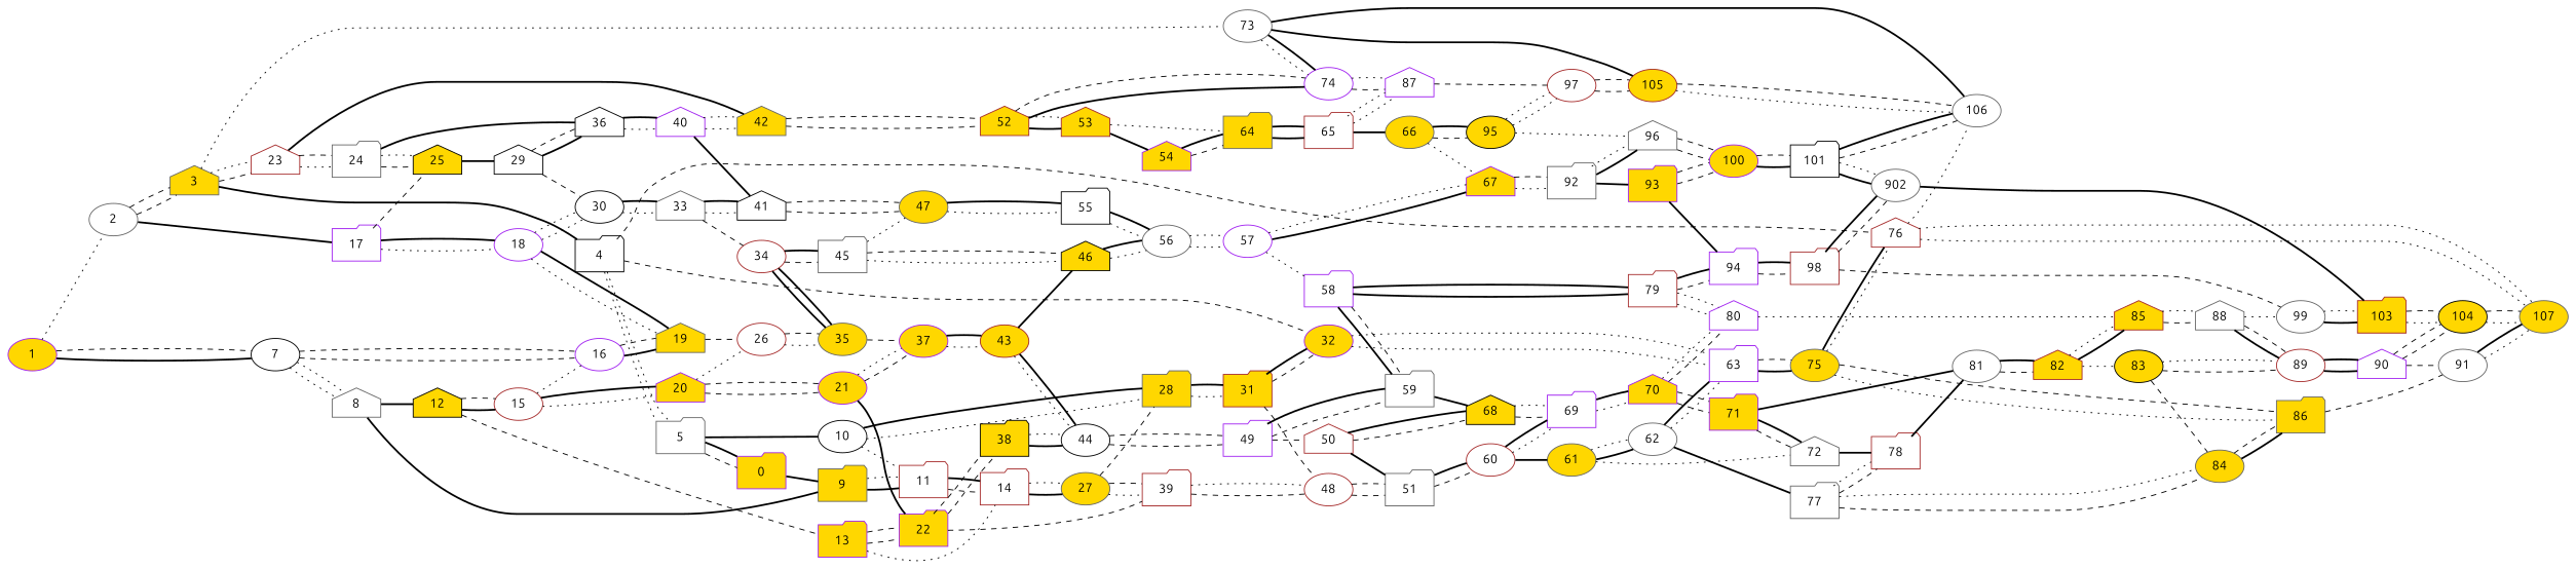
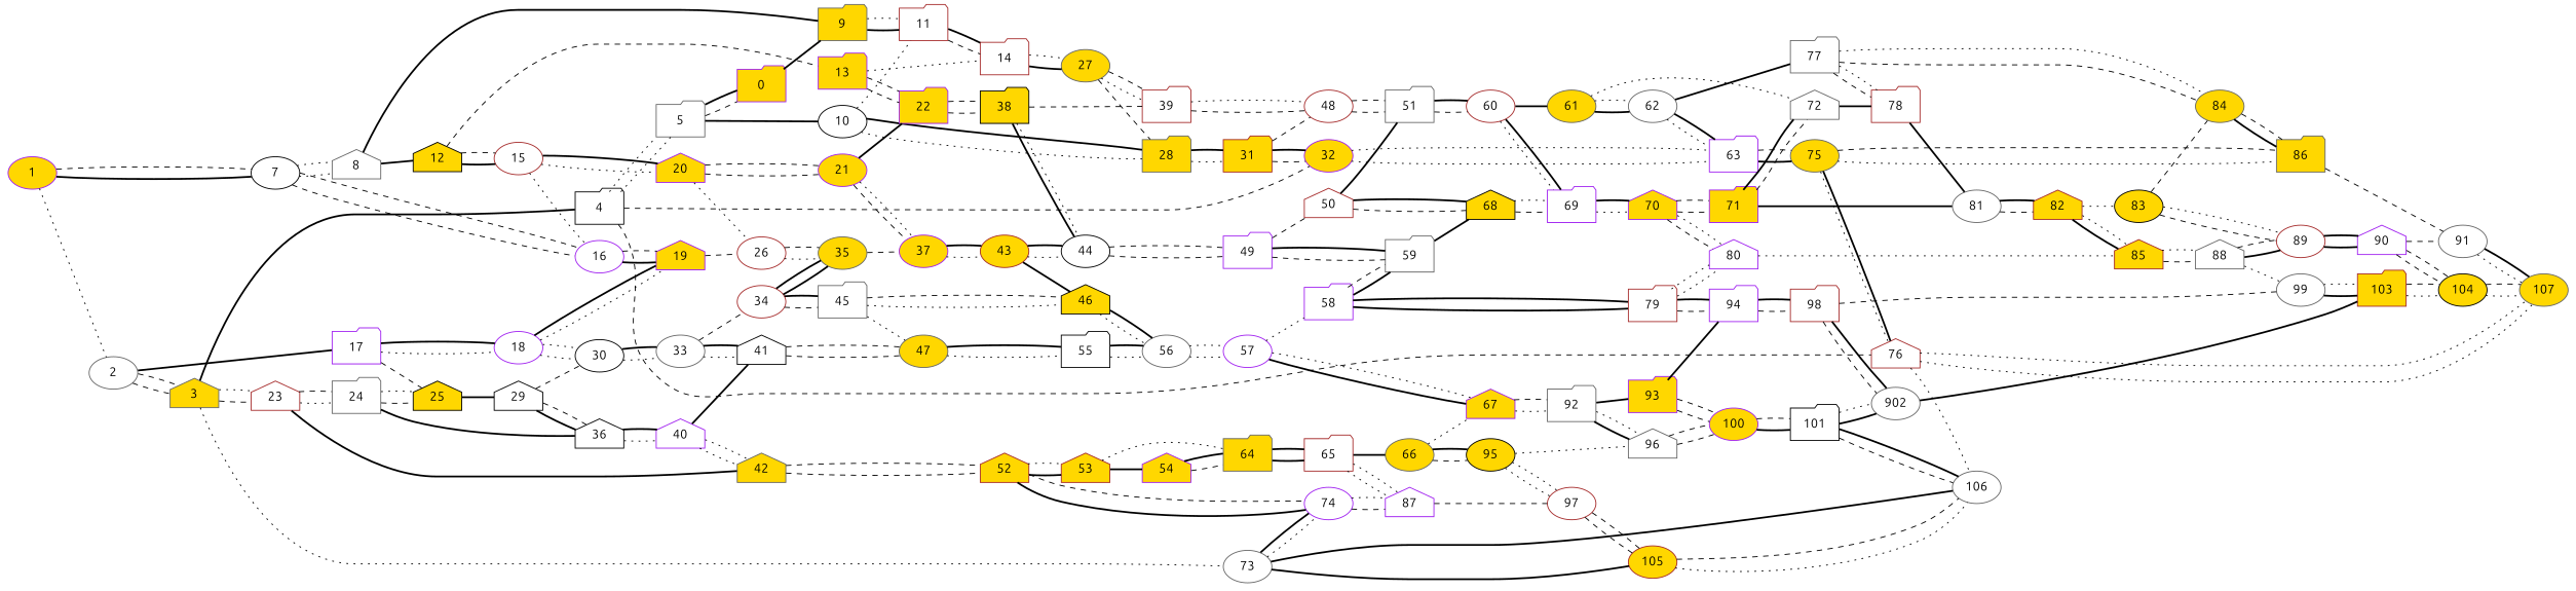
  graph {
    fontname=Ubuntu
    rankdir=LR
    node [color=gray40 fillcolor=white fontname=Ubuntu shape=ellipse style=filled]
    edge [fontname=Ubuntu style=dashed]
    1 [color=purple fillcolor=gold]
    2
    7 [color=black]
    3 [fillcolor=gold shape=house]
    17 [color=purple shape=folder]
    8 [shape=house]
    16 [color=purple]
    4 [color=black shape=folder]
    23 [color=brown shape=house]
    73
    18 [color=purple]
    25 [color=black fillcolor=gold shape=house]
    5 [shape=folder]
    32 [color=purple fillcolor=gold]
    76 [color=brown shape=house]
    24 [shape=folder]
    42 [fillcolor=gold shape=house]
    74 [color=purple]
    105 [color=brown fillcolor=gold]
    106
    n21 [color=purple fillcolor=gold label=0 shape=folder]
    10 [color=black]
    63 [color=purple shape=folder]
    107 [fillcolor=gold]
    9 [fillcolor=gold shape=folder]
    11 [color=brown shape=folder]
    28 [fillcolor=gold shape=folder]
    12 [color=black fillcolor=gold shape=house]
-   19 [fillcolor=gold shape=house]
+   19 [color=purple fillcolor=gold shape=house]
    13 [color=purple fillcolor=gold shape=folder]
    15 [color=brown]
    14 [color=brown shape=folder]
    31 [color=brown fillcolor=gold shape=folder]
    27 [fillcolor=gold]
    22 [color=purple fillcolor=gold shape=folder]
    20 [color=purple fillcolor=gold shape=house]
    38 [color=black fillcolor=gold shape=folder]
    39 [color=brown shape=folder]
    26 [color=brown]
    21 [color=purple fillcolor=gold]
    30 [color=black]
    29 [color=black shape=house]
-   33 [shape=house]
+   33
    35 [fillcolor=gold]
    37 [color=purple fillcolor=gold]
    43 [color=brown fillcolor=gold]
    44 [color=black]
    36 [color=black shape=house]
    52 [color=brown fillcolor=gold shape=house]
    40 [color=purple shape=house]
    48 [color=brown]
    34 [color=brown]
    41 [color=black shape=house]
    51 [shape=folder]
    75 [fillcolor=gold]
    45 [shape=folder]
    47 [fillcolor=gold]
    46 [color=black fillcolor=gold shape=house]
    49 [color=purple shape=folder]
    55 [color=black shape=folder]
    53 [color=brown fillcolor=gold shape=house]
    56
    50 [color=brown shape=house]
    59 [shape=folder]
    57 [color=purple]
    60 [color=brown]
    68 [color=black fillcolor=gold shape=house]
    69 [color=purple shape=folder]
    61 [fillcolor=gold]
    54 [color=purple fillcolor=gold shape=house]
    64 [fillcolor=gold shape=folder]
    87 [color=purple shape=house]
    65 [color=brown shape=folder]
    58 [color=purple shape=folder]
    67 [color=purple fillcolor=gold shape=house]
    79 [color=brown shape=folder]
    92 [shape=folder]
    80 [color=purple shape=house]
    94 [color=purple shape=folder]
    62
    72 [shape=house]
    70 [color=purple fillcolor=gold shape=house]
    77 [shape=folder]
    78 [color=brown shape=folder]
    84 [fillcolor=gold]
    86 [fillcolor=gold shape=folder]
    66 [fillcolor=gold]
    95 [color=black fillcolor=gold]
    97 [color=brown]
    96 [shape=house]
    93 [color=purple fillcolor=gold shape=folder]
    71 [color=purple fillcolor=gold shape=folder]
    81
    85 [color=brown fillcolor=gold shape=house]
    82 [color=brown fillcolor=gold shape=house]
    91
    98 [color=brown shape=folder]
    88 [shape=house]
    83 [color=black fillcolor=gold]
    89 [color=brown]
    90 [color=purple shape=house]
    99
    103 [color=brown fillcolor=gold shape=folder]
    104 [color=black fillcolor=gold]
    100 [color=purple fillcolor=gold]
    101 [color=black shape=folder]
    n107 [label=902]
    1 -- 2 [style=dotted]
    1 -- 7 [style=bold]
    1 -- 7
    2 -- 3
    2 -- 3
    2 -- 17 [style=bold]
    7 -- 8 [style=dotted]
    7 -- 8 [style=dotted]
    7 -- 16
    7 -- 16
    3 -- 4 [style=bold]
    3 -- 23
    3 -- 23 [style=dotted]
    3 -- 73 [style=dotted]
    17 -- 18 [style=dotted]
    17 -- 18 [style=bold]
    17 -- 25
    8 -- 9 [style=bold]
    8 -- 12 [style=bold]
    16 -- 19 [style=bold]
    16 -- 19
    4 -- 5 [style=dotted]
    4 -- 5 [style=dotted]
    4 -- 32
    4 -- 76
    23 -- 24 [style=dotted]
    23 -- 24
    23 -- 42 [style=bold]
    73 -- 74 [style=dotted]
    73 -- 74 [style=bold]
    73 -- 105 [style=bold]
    73 -- 106 [style=bold]
    18 -- 19 [style=dotted]
    18 -- 19 [style=bold]
    18 -- 30 [style=dotted]
    18 -- 30 [style=dotted]
    25 -- 29 [style=bold]
    5 -- n21
    5 -- n21 [style=bold]
    5 -- 10 [style=bold]
    32 -- 63 [style=dotted]
    32 -- 63 [style=dotted]
    76 -- 106 [style=dotted]
    76 -- 107 [style=dotted]
    76 -- 107 [style=dotted]
    24 -- 25
    24 -- 25 [style=dotted]
    24 -- 36 [style=bold]
    42 -- 52
    42 -- 52
    74 -- 87
    74 -- 87 [style=dotted]
    105 -- 106 [style=dotted]
    105 -- 106
    n21 -- 9 [style=bold]
    10 -- 11 [style=dotted]
    10 -- 28 [style=dotted]
    10 -- 28 [style=bold]
    63 -- 75 [style=bold]
    63 -- 75
    9 -- 11 [style=bold]
    9 -- 11 [style=dotted]
    11 -- 14
    11 -- 14 [style=bold]
    28 -- 31 [style=dotted]
    28 -- 31 [style=bold]
    12 -- 13
    12 -- 15 [style=bold]
    12 -- 15
    19 -- 26
    13 -- 14 [style=dotted]
    13 -- 22
    13 -- 22
    15 -- 16 [style=dotted]
    15 -- 20 [style=dotted]
    15 -- 20 [style=bold]
    14 -- 27 [style=bold]
    14 -- 27 [style=dotted]
    31 -- 32
    31 -- 32 [style=bold]
    31 -- 48
    27 -- 28
    27 -- 39 [style=dotted]
    27 -- 39
    22 -- 38
    22 -- 38
    20 -- 26 [style=dotted]
    20 -- 21
    20 -- 21
-   22 -- 39
+   38 -- 39
    38 -- 44 [style=bold]
    38 -- 44 [style=dotted]
    39 -- 48
    39 -- 48 [style=dotted]
    26 -- 35 [style=dotted]
    26 -- 35
    21 -- 22 [style=bold]
    21 -- 37
    21 -- 37 [style=dotted]
    30 -- 33 [style=dotted]
    30 -- 33 [style=bold]
    29 -- 30
    29 -- 36 [style=bold]
    29 -- 36
    33 -- 34
    33 -- 41 [style=dotted]
    33 -- 41 [style=bold]
    35 -- 37
    37 -- 43 [style=dotted]
    37 -- 43 [style=bold]
    43 -- 44 [style=dotted]
    43 -- 44 [style=bold]
    43 -- 46 [style=bold]
    44 -- 49
    44 -- 49
    36 -- 40 [style=dotted]
    36 -- 40 [style=bold]
    52 -- 74 [style=bold]
    52 -- 74
    52 -- 53 [style=bold]
    52 -- 53 [style=dotted]
    40 -- 42 [style=dotted]
    40 -- 42 [style=dotted]
    40 -- 41 [style=bold]
    48 -- 51
    48 -- 51
    34 -- 35 [style=bold]
    34 -- 35 [style=bold]
    34 -- 45
    34 -- 45 [style=bold]
    41 -- 47
    41 -- 47
    51 -- 60
    51 -- 60 [style=bold]
    75 -- 76 [style=dotted]
    75 -- 76 [style=bold]
    75 -- 86 [style=dotted]
    75 -- 86
    45 -- 47 [style=dotted]
    45 -- 46 [style=dotted]
    45 -- 46
    47 -- 55 [style=dotted]
    47 -- 55 [style=bold]
    46 -- 56 [style=dotted]
    46 -- 56 [style=bold]
    49 -- 50
    49 -- 59
    49 -- 59 [style=bold]
    55 -- 56 [style=dotted]
    55 -- 56 [style=bold]
    53 -- 54 [style=bold]
    53 -- 64 [style=dotted]
    56 -- 57 [style=dotted]
    56 -- 57 [style=dotted]
    50 -- 51 [style=bold]
    50 -- 68
    50 -- 68 [style=bold]
    59 -- 68 [style=bold]
    57 -- 58 [style=dotted]
    57 -- 67 [style=bold]
    57 -- 67 [style=dotted]
    60 -- 69 [style=dotted]
    60 -- 69 [style=bold]
    60 -- 61 [style=bold]
    68 -- 69
    68 -- 69 [style=dotted]
    69 -- 70 [style=dotted]
    69 -- 70 [style=bold]
    61 -- 62 [style=bold]
    61 -- 62 [style=dotted]
    61 -- 72 [style=dotted]
    54 -- 64
    54 -- 64 [style=bold]
    64 -- 65 [style=bold]
    64 -- 65 [style=bold]
    87 -- 97
    65 -- 87 [style=dotted]
    65 -- 87 [style=dotted]
    65 -- 66 [style=bold]
    58 -- 59 [style=bold]
    58 -- 59
    58 -- 79 [style=bold]
    58 -- 79 [style=bold]
    67 -- 92 [style=dotted]
    67 -- 92
    79 -- 80 [style=dotted]
    79 -- 80 [style=dotted]
    79 -- 94
    79 -- 94 [style=bold]
    92 -- 96 [style=bold]
    92 -- 96 [style=dotted]
    92 -- 93 [style=bold]
    80 -- 85 [style=dotted]
    94 -- 98
    94 -- 98 [style=bold]
    62 -- 63 [style=dotted]
    62 -- 63 [style=bold]
    62 -- 77 [style=bold]
    72 -- 78 [style=bold]
    70 -- 80
    70 -- 80 [style=dotted]
    70 -- 71
    70 -- 71
    77 -- 78
    77 -- 78 [style=dotted]
    77 -- 84
    77 -- 84 [style=dotted]
    78 -- 81 [style=bold]
    84 -- 86 [style=bold]
    84 -- 86
    86 -- 91
    66 -- 67 [style=dotted]
    66 -- 95
    66 -- 95 [style=bold]
    95 -- 97 [style=dotted]
    95 -- 97 [style=dotted]
    95 -- 96 [style=dotted]
    97 -- 105
    97 -- 105
    96 -- 100
    96 -- 100
    93 -- 94 [style=bold]
    93 -- 100
    93 -- 100
    71 -- 72
    71 -- 72 [style=bold]
    71 -- 81 [style=bold]
    81 -- 82
    81 -- 82 [style=bold]
    85 -- 88
    85 -- 88 [style=dotted]
    82 -- 85 [style=bold]
    82 -- 85 [style=dotted]
    82 -- 83 [style=dotted]
    91 -- 107 [style=dotted]
    91 -- 107 [style=bold]
    98 -- 99
    98 -- n107
    98 -- n107 [style=bold]
    88 -- 89 [style=bold]
    88 -- 89
    88 -- 99 [style=dotted]
    83 -- 84
    83 -- 89
    83 -- 89 [style=dotted]
    89 -- 90 [style=bold]
    89 -- 90 [style=bold]
    90 -- 91
    90 -- 104
    90 -- 104
    99 -- 103 [style=bold]
    99 -- 103 [style=dotted]
    103 -- 104 [style=dotted]
    103 -- 104
    104 -- 107 [style=dotted]
    104 -- 107
    100 -- 101 [style=bold]
    100 -- 101
    101 -- 106
    101 -- 106 [style=bold]
    101 -- n107 [style=bold]
    101 -- n107 [style=dotted]
    n107 -- 103 [style=bold]
  }
